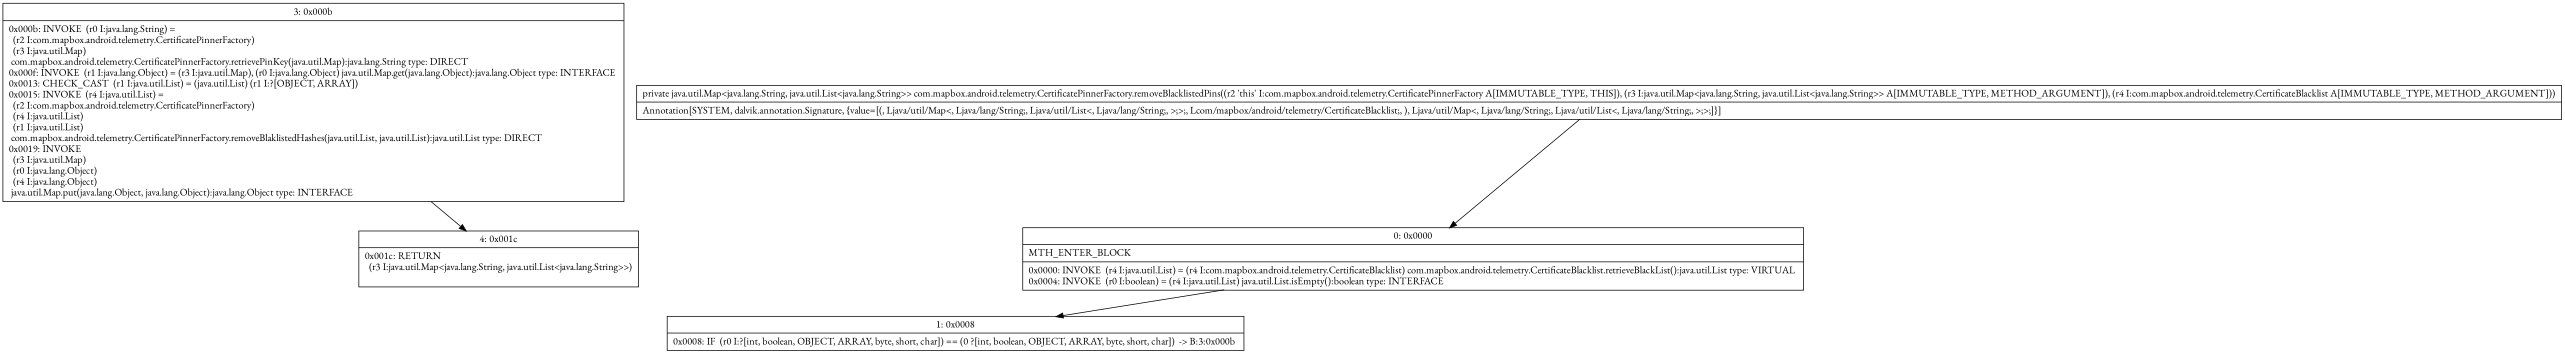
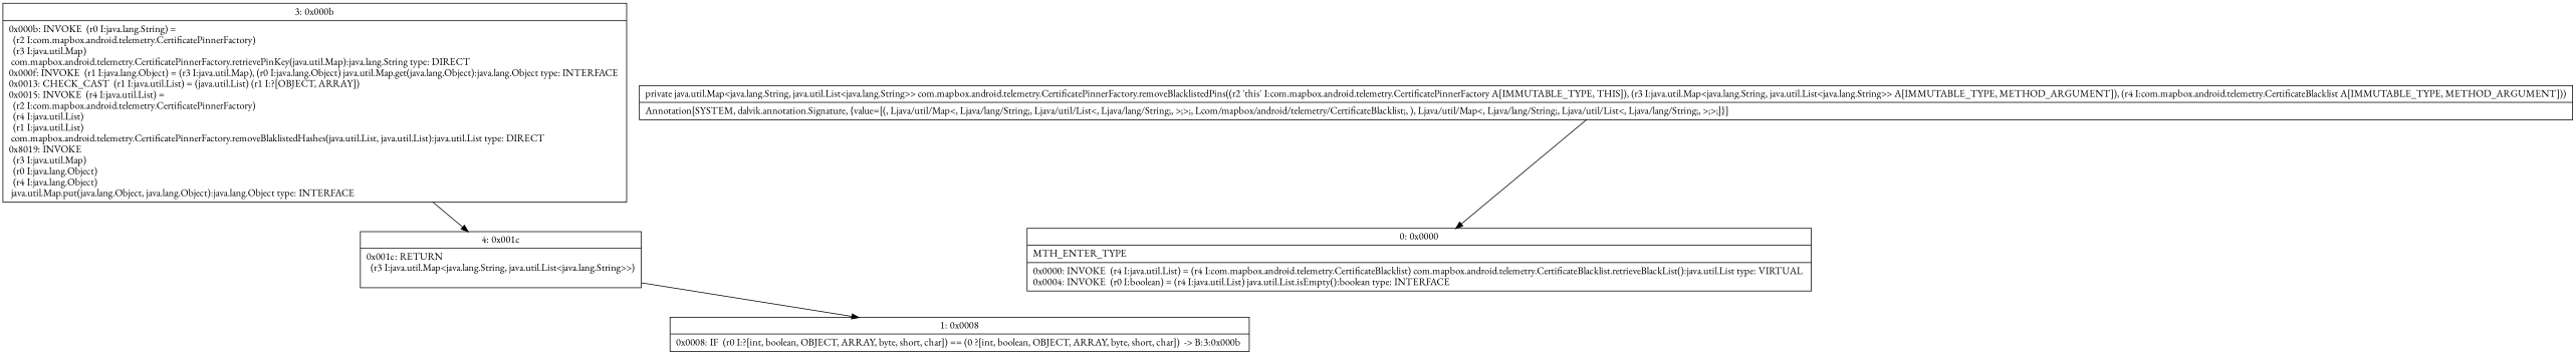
  digraph {
    fontname="EB Garamond"
    node [fontname="EB Garamond" shape=record]
    edge [fontname="EB Garamond"]
-   n1 [label="{0\:\ 0x0000|MTH_ENTER_BLOCK\l|0x0000: INVOKE  (r4 I:java.util.List) = (r4 I:com.mapbox.android.telemetry.CertificateBlacklist) com.mapbox.android.telemetry.CertificateBlacklist.retrieveBlackList():java.util.List type: VIRTUAL \l0x0004: INVOKE  (r0 I:boolean) = (r4 I:java.util.List) java.util.List.isEmpty():boolean type: INTERFACE \l}"]
+   n1 [label="{0\:\ 0x0000|MTH_ENTER_TYPE\l|0x0000: INVOKE  (r4 I:java.util.List) = (r4 I:com.mapbox.android.telemetry.CertificateBlacklist) com.mapbox.android.telemetry.CertificateBlacklist.retrieveBlackList():java.util.List type: VIRTUAL \l0x0004: INVOKE  (r0 I:boolean) = (r4 I:java.util.List) java.util.List.isEmpty():boolean type: INTERFACE \l}"]
    n2 [label="{1\:\ 0x0008|0x0008: IF  (r0 I:?[int, boolean, OBJECT, ARRAY, byte, short, char]) == (0 ?[int, boolean, OBJECT, ARRAY, byte, short, char])  \-\> B:3:0x000b \l}"]
-   n3 [label="{3\:\ 0x000b|0x000b: INVOKE  (r0 I:java.lang.String) = \l  (r2 I:com.mapbox.android.telemetry.CertificatePinnerFactory)\l  (r3 I:java.util.Map)\l com.mapbox.android.telemetry.CertificatePinnerFactory.retrievePinKey(java.util.Map):java.lang.String type: DIRECT \l0x000f: INVOKE  (r1 I:java.lang.Object) = (r3 I:java.util.Map), (r0 I:java.lang.Object) java.util.Map.get(java.lang.Object):java.lang.Object type: INTERFACE \l0x0013: CHECK_CAST  (r1 I:java.util.List) = (java.util.List) (r1 I:?[OBJECT, ARRAY]) \l0x0015: INVOKE  (r4 I:java.util.List) = \l  (r2 I:com.mapbox.android.telemetry.CertificatePinnerFactory)\l  (r4 I:java.util.List)\l  (r1 I:java.util.List)\l com.mapbox.android.telemetry.CertificatePinnerFactory.removeBlaklistedHashes(java.util.List, java.util.List):java.util.List type: DIRECT \l0x0019: INVOKE  \l  (r3 I:java.util.Map)\l  (r0 I:java.lang.Object)\l  (r4 I:java.lang.Object)\l java.util.Map.put(java.lang.Object, java.lang.Object):java.lang.Object type: INTERFACE \l}"]
+   n3 [label="{3\:\ 0x000b|0x000b: INVOKE  (r0 I:java.lang.String) = \l  (r2 I:com.mapbox.android.telemetry.CertificatePinnerFactory)\l  (r3 I:java.util.Map)\l com.mapbox.android.telemetry.CertificatePinnerFactory.retrievePinKey(java.util.Map):java.lang.String type: DIRECT \l0x000f: INVOKE  (r1 I:java.lang.Object) = (r3 I:java.util.Map), (r0 I:java.lang.Object) java.util.Map.get(java.lang.Object):java.lang.Object type: INTERFACE \l0x0013: CHECK_CAST  (r1 I:java.util.List) = (java.util.List) (r1 I:?[OBJECT, ARRAY]) \l0x0015: INVOKE  (r4 I:java.util.List) = \l  (r2 I:com.mapbox.android.telemetry.CertificatePinnerFactory)\l  (r4 I:java.util.List)\l  (r1 I:java.util.List)\l com.mapbox.android.telemetry.CertificatePinnerFactory.removeBlaklistedHashes(java.util.List, java.util.List):java.util.List type: DIRECT \l0x8019: INVOKE  \l  (r3 I:java.util.Map)\l  (r0 I:java.lang.Object)\l  (r4 I:java.lang.Object)\l java.util.Map.put(java.lang.Object, java.lang.Object):java.lang.Object type: INTERFACE \l}"]
    n4 [label="{4\:\ 0x001c|0x001c: RETURN  \l  (r3 I:java.util.Map\<java.lang.String, java.util.List\<java.lang.String\>\>)\l \l}"]
    n5 [label="{private java.util.Map\<java.lang.String, java.util.List\<java.lang.String\>\> com.mapbox.android.telemetry.CertificatePinnerFactory.removeBlacklistedPins((r2 'this' I:com.mapbox.android.telemetry.CertificatePinnerFactory A[IMMUTABLE_TYPE, THIS]), (r3 I:java.util.Map\<java.lang.String, java.util.List\<java.lang.String\>\> A[IMMUTABLE_TYPE, METHOD_ARGUMENT]), (r4 I:com.mapbox.android.telemetry.CertificateBlacklist A[IMMUTABLE_TYPE, METHOD_ARGUMENT]))  | Annotation[SYSTEM, dalvik.annotation.Signature, \{value=[(, Ljava\/util\/Map\<, Ljava\/lang\/String;, Ljava\/util\/List\<, Ljava\/lang\/String;, \>;\>;, Lcom\/mapbox\/android\/telemetry\/CertificateBlacklist;, ), Ljava\/util\/Map\<, Ljava\/lang\/String;, Ljava\/util\/List\<, Ljava\/lang\/String;, \>;\>;]\}]\l}"]
-   n1 -> n2
+   n4 -> n2
    n3 -> n4
    n5 -> n1
  }
